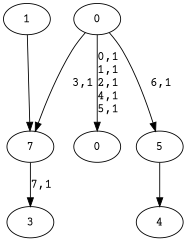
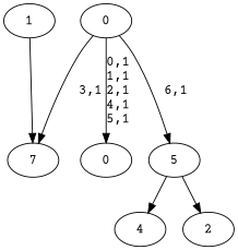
  digraph {
    fontname="Courier Prime"
    node [fontname="Courier Prime"]
    edge [fontname="Courier Prime"]
    n1 [label=4]
-   n2 [label=3]
+   n3 [label=2]
    n4 [label=5]
    n5 [label=1]
    7
    n7 [label=0]
    0
    n4 -> n1
+   n4 -> n3
    n5 -> 7
-   7 -> n2 [label="7,1"]
    0 -> n4 [label="6,1"]
    0 -> 7 [label="3,1"]
    0 -> n7 [label="0,1\n1,1\n2,1\n4,1\n5,1"]
  }
